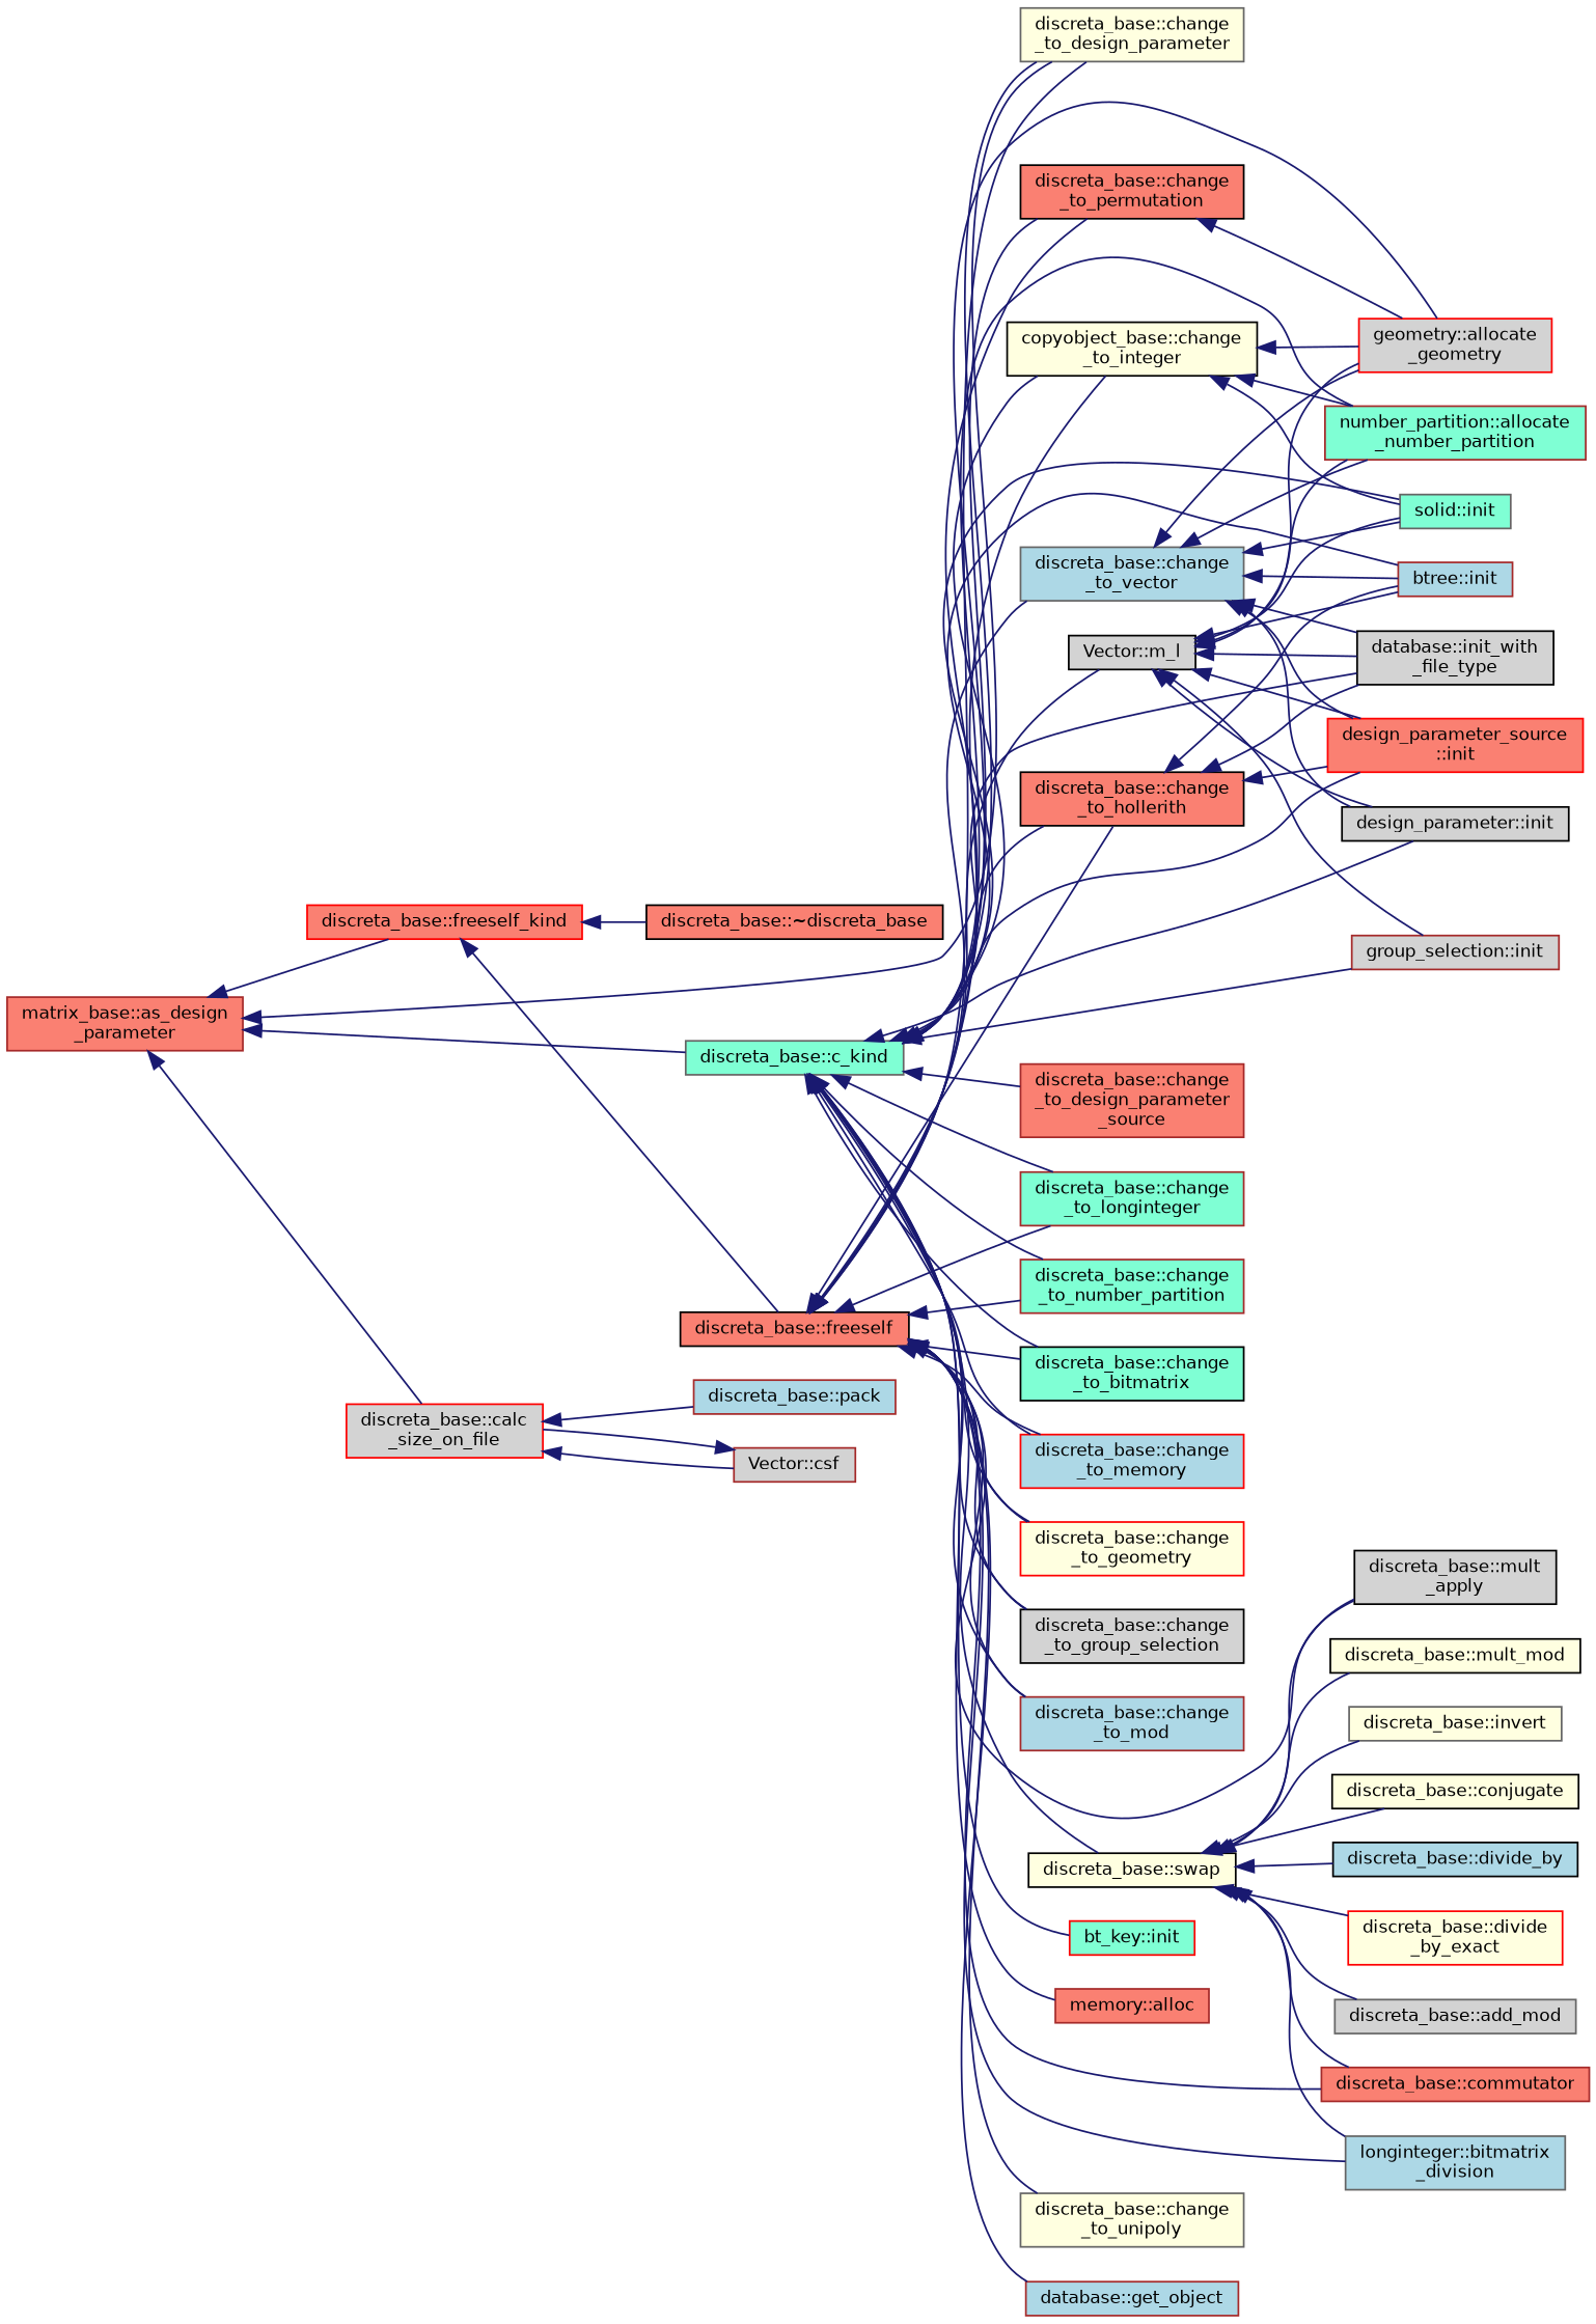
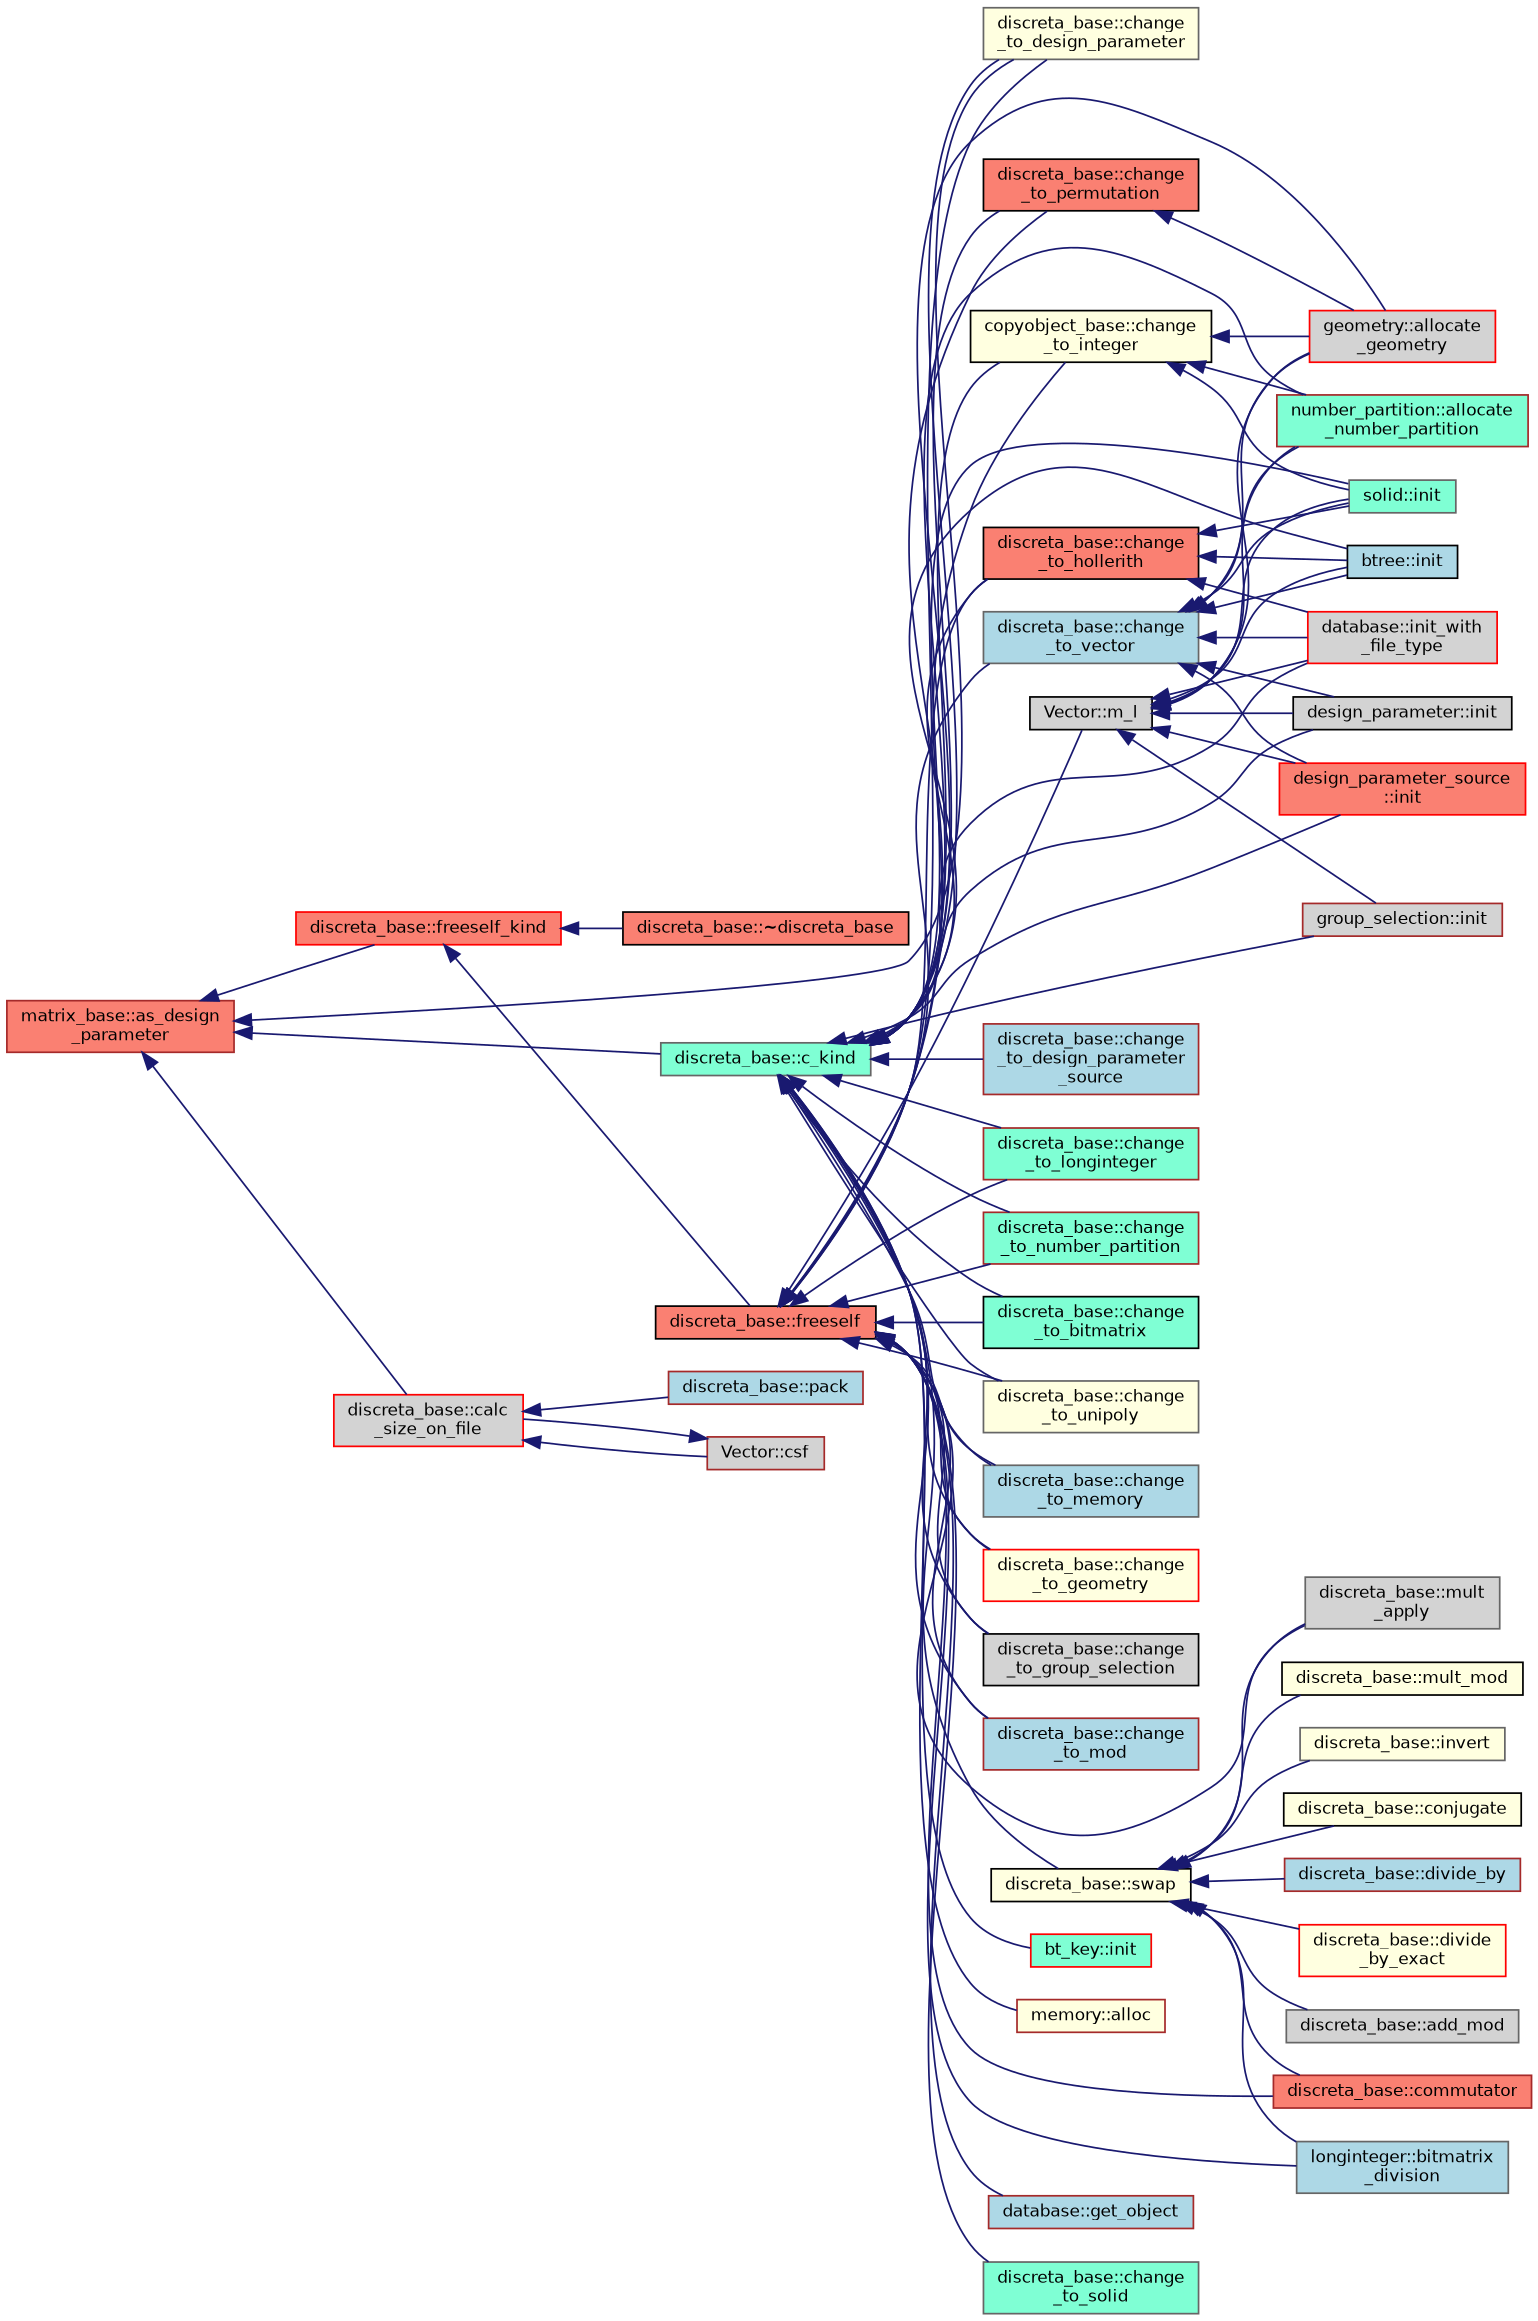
  digraph {
    rankdir=LR
    node [color=black fillcolor=lightgrey fontname=Helvetica fontsize=10 shape=record style=filled]
    edge [color=midnightblue dir=back fontname=Helvetica fontsize=10 labelfontname=Helvetica labelfontsize=10 style=solid]
    n1 [color=brown fillcolor=salmon fontcolor=black height=0.2 label="matrix_base::as_design\l_parameter" width=0.4]
    n2 [color=red fillcolor=salmon height=0.2 label="discreta_base::freeself_kind" width=0.4]
    n3 [color=gray40 fillcolor=lightyellow height=0.2 label="discreta_base::change\l_to_design_parameter" width=0.4]
    n4 [color=gray40 fillcolor=aquamarine height=0.2 label="discreta_base::c_kind" width=0.4]
    n5 [color=red height=0.2 label="discreta_base::calc\l_size_on_file" width=0.4]
    n6 [fillcolor=salmon height=0.2 label="discreta_base::~discreta_base" width=0.4]
    n7 [fillcolor=salmon height=0.2 label="discreta_base::freeself" width=0.4]
    n8 [fillcolor=lightyellow height=0.2 label="copyobject_base::change\l_to_integer" width=0.4]
    n9 [color=brown fillcolor=aquamarine height=0.2 label="discreta_base::change\l_to_longinteger" width=0.4]
    n10 [fillcolor=salmon height=0.2 label="discreta_base::change\l_to_permutation" width=0.4]
    n11 [color=brown fillcolor=aquamarine height=0.2 label="discreta_base::change\l_to_number_partition" width=0.4]
    n12 [fillcolor=aquamarine height=0.2 label="discreta_base::change\l_to_bitmatrix" width=0.4]
    n13 [color=gray40 fillcolor=lightyellow height=0.2 label="discreta_base::change\l_to_unipoly" width=0.4]
-   n14 [color=red fillcolor=lightblue height=0.2 label="discreta_base::change\l_to_memory" width=0.4]
+   n14 [color=gray40 fillcolor=lightblue height=0.2 label="discreta_base::change\l_to_memory" width=0.4]
    n15 [color=red fillcolor=lightyellow height=0.2 label="discreta_base::change\l_to_geometry" width=0.4]
    n16 [fillcolor=salmon height=0.2 label="discreta_base::change\l_to_hollerith" width=0.4]
    n17 [height=0.2 label="discreta_base::change\l_to_group_selection" width=0.4]
    n18 [color=brown fillcolor=lightblue height=0.2 label="discreta_base::change\l_to_mod" width=0.4]
-   n19 [color=brown fillcolor=salmon height=0.2 label="discreta_base::change\l_to_design_parameter\l_source" width=0.4]
+   n19 [color=brown fillcolor=lightblue height=0.2 label="discreta_base::change\l_to_design_parameter\l_source" width=0.4]
    n20 [color=red height=0.2 label="geometry::allocate\l_geometry" width=0.4]
    n21 [color=brown fillcolor=aquamarine height=0.2 label="number_partition::allocate\l_number_partition" width=0.4]
    n22 [color=gray40 fillcolor=aquamarine height=0.2 label="solid::init" width=0.4]
-   n23 [color=brown fillcolor=lightblue height=0.2 label="btree::init" width=0.4]
-   n24 [height=0.2 label="database::init_with\l_file_type" width=0.4]
+   n23 [fillcolor=lightblue height=0.2 label="btree::init" width=0.4]
+   n24 [color=red height=0.2 label="database::init_with\l_file_type" width=0.4]
    n25 [height=0.2 label="design_parameter::init" width=0.4]
    n26 [color=red fillcolor=salmon height=0.2 label="design_parameter_source\l::init" width=0.4]
    n27 [color=brown height=0.2 label="group_selection::init" width=0.4]
    n28 [fillcolor=lightyellow height=0.2 label="discreta_base::swap" width=0.4]
    n29 [color=red fillcolor=aquamarine height=0.2 label="bt_key::init" width=0.4]
-   n30 [color=brown fillcolor=salmon height=0.2 label="memory::alloc" width=0.4]
+   n30 [color=brown fillcolor=lightyellow height=0.2 label="memory::alloc" width=0.4]
    n31 [color=brown fillcolor=lightblue height=0.2 label="discreta_base::pack" width=0.4]
    n32 [color=brown height=0.2 label="Vector::csf" width=0.4]
-   n33 [height=0.2 label="discreta_base::mult\l_apply" width=0.4]
+   n33 [color=gray40 height=0.2 label="discreta_base::mult\l_apply" width=0.4]
    n34 [color=brown fillcolor=salmon height=0.2 label="discreta_base::commutator" width=0.4]
    n35 [color=brown fillcolor=lightblue height=0.2 label="database::get_object" width=0.4]
    n36 [color=gray40 fillcolor=lightblue height=0.2 label="discreta_base::change\l_to_vector" width=0.4]
+   n37 [color=gray40 fillcolor=aquamarine height=0.2 label="discreta_base::change\l_to_solid" width=0.4]
    n38 [color=gray40 fillcolor=lightblue height=0.2 label="longinteger::bitmatrix\l_division" width=0.4]
    n39 [height=0.2 label="Vector::m_l" width=0.4]
    n40 [fillcolor=lightyellow height=0.2 label="discreta_base::mult_mod" width=0.4]
    n41 [color=gray40 fillcolor=lightyellow height=0.2 label="discreta_base::invert" width=0.4]
    n42 [fillcolor=lightyellow height=0.2 label="discreta_base::conjugate" width=0.4]
-   n43 [fillcolor=lightblue height=0.2 label="discreta_base::divide_by" width=0.4]
+   n43 [color=brown fillcolor=lightblue height=0.2 label="discreta_base::divide_by" width=0.4]
    n44 [color=red fillcolor=lightyellow height=0.2 label="discreta_base::divide\l_by_exact" width=0.4]
    n45 [color=gray40 height=0.2 label="discreta_base::add_mod" width=0.4]
    n1 -> n2
    n1 -> n3
    n1 -> n4
    n1 -> n5
    n2 -> n6
    n2 -> n7
    n4 -> n3
    n4 -> n8
    n4 -> n9
    n4 -> n10
    n4 -> n11
    n4 -> n12
+   n4 -> n13
    n4 -> n14
    n4 -> n15
    n4 -> n16
    n4 -> n17
    n4 -> n18
    n4 -> n19
    n4 -> n20
    n4 -> n21
    n4 -> n22
    n4 -> n23
    n4 -> n24
    n4 -> n25
    n4 -> n26
    n4 -> n27
    n4 -> n28
    n4 -> n29
    n4 -> n30
    n5 -> n31
    n5 -> n32
    n7 -> n3
    n7 -> n8
    n7 -> n9
    n7 -> n10
    n7 -> n11
    n7 -> n12
    n7 -> n13
    n7 -> n14
    n7 -> n15
    n7 -> n16
    n7 -> n17
    n7 -> n18
    n7 -> n33
    n7 -> n34
    n7 -> n35
    n7 -> n36
+   n7 -> n37
    n7 -> n38
    n7 -> n39
    n8 -> n20
    n8 -> n21
    n8 -> n22
    n10 -> n20
    n16 -> n23
    n16 -> n24
-   n16 -> n26
+   n16 -> n22
    n28 -> n33
    n28 -> n34
    n28 -> n38
    n28 -> n40
    n28 -> n41
    n28 -> n42
    n28 -> n43
    n28 -> n44
    n28 -> n45
    n32 -> n5
    n36 -> n20
    n36 -> n21
    n36 -> n22
    n36 -> n23
    n36 -> n24
    n36 -> n25
    n36 -> n26
    n39 -> n20
    n39 -> n21
    n39 -> n22
    n39 -> n23
    n39 -> n24
    n39 -> n25
    n39 -> n26
    n39 -> n27
  }
